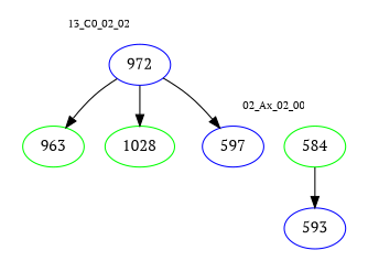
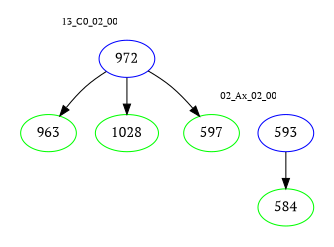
  digraph {
    fontname="PT Serif"
    node [color=blue fontname="PT Serif"]
    edge [color=black fontname="PT Serif"]
    n1 [label=593]
    n2 [color=green label=584]
-   n3 [label=597]
+   n3 [color=green label=597]
    n4 [label=972]
    n5 [color=green label=963]
    n6 [color=green label=1028]
    subgraph cluster_1 {
      color=white
      fontsize=10
      label="02_Ax_02_00"
      n1
      n2
      n3
    }
    subgraph cluster_2 {
      color=white
      fontsize=10
-     label="13_C0_02_02"
+     label="13_C0_02_00"
      n4
      n5
      n6
    }
-   n2 -> n1
+   n1 -> n2
    n4 -> n3
    n4 -> n5
    n4 -> n6
  }
